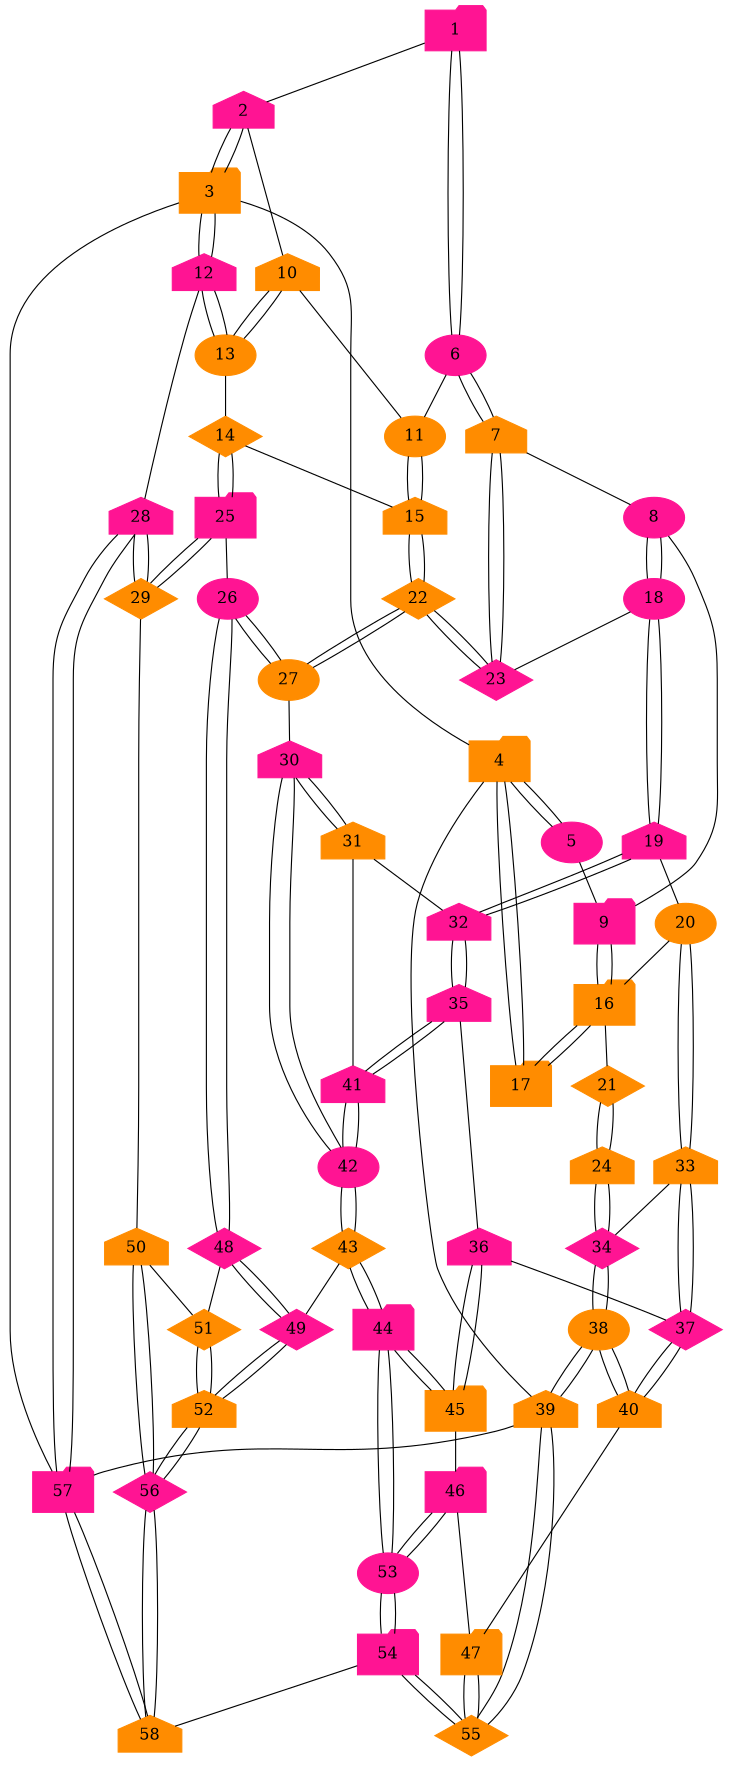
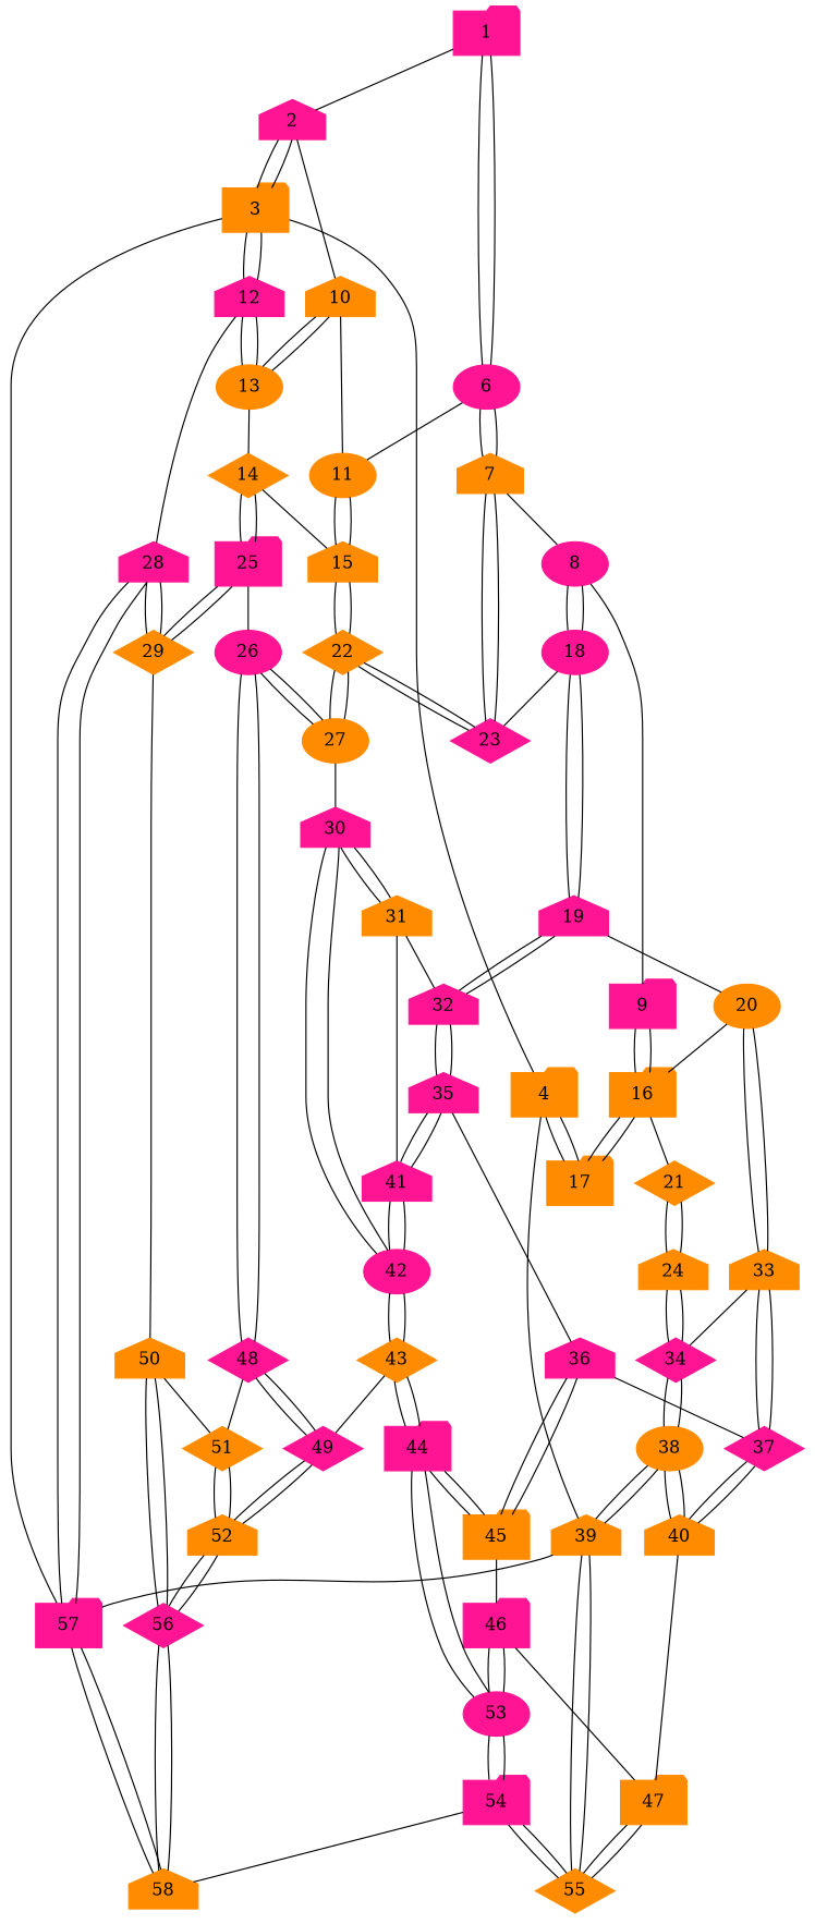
  graph {
    node [color=deeppink shape=house style=filled]
    1 [shape=folder]
    2
    6 [shape=ellipse]
    3 [color=darkorange shape=folder]
    10 [color=darkorange]
    7 [color=darkorange]
    11 [color=darkorange shape=ellipse]
    4 [color=darkorange shape=folder]
    12
    57 [shape=folder]
    13 [color=darkorange shape=ellipse]
-   5 [shape=ellipse]
    17 [color=darkorange shape=folder]
    39 [color=darkorange]
    28
    58 [color=darkorange]
    9 [shape=folder]
    55 [color=darkorange shape=diamond]
    16 [color=darkorange shape=folder]
    8 [shape=ellipse]
    23 [shape=diamond]
    15 [color=darkorange]
    18 [shape=ellipse]
    19
    21 [color=darkorange shape=diamond]
    14 [color=darkorange shape=diamond]
    22 [color=darkorange shape=diamond]
    29 [color=darkorange shape=diamond]
    25 [shape=folder]
    26 [shape=ellipse]
    27 [color=darkorange shape=ellipse]
    24 [color=darkorange]
    34 [shape=diamond]
    20 [color=darkorange shape=ellipse]
    32
    33 [color=darkorange]
    35
    37 [shape=diamond]
    30
    38 [color=darkorange shape=ellipse]
    48 [shape=diamond]
    50 [color=darkorange]
    49 [shape=diamond]
    51 [color=darkorange shape=diamond]
    31 [color=darkorange]
    42 [shape=ellipse]
    56 [shape=diamond]
    41
    43 [color=darkorange shape=diamond]
    36
    40 [color=darkorange]
    45 [color=darkorange shape=folder]
    46 [shape=folder]
    47 [color=darkorange shape=folder]
    44 [shape=folder]
    53 [shape=ellipse]
    52 [color=darkorange]
    54 [shape=folder]
    1 -- 2
    1 -- 6
    1 -- 6
    2 -- 3
    2 -- 3
    2 -- 10
    6 -- 7
    6 -- 7
    6 -- 11
    3 -- 4
    3 -- 12
    3 -- 12
    3 -- 57
    10 -- 11
    10 -- 13
    10 -- 13
    7 -- 8
    7 -- 23
    7 -- 23
    11 -- 15
    11 -- 15
-   4 -- 5
-   4 -- 5
    4 -- 17
    4 -- 17
    4 -- 39
    12 -- 13
    12 -- 13
    12 -- 28
    57 -- 58
    57 -- 58
    13 -- 14
-   5 -- 9
    39 -- 57
    39 -- 55
    39 -- 55
    28 -- 57
    28 -- 57
    28 -- 29
    28 -- 29
    9 -- 16
    9 -- 16
    16 -- 17
    16 -- 17
    16 -- 21
    8 -- 9
    8 -- 18
    8 -- 18
    15 -- 22
    15 -- 22
    18 -- 23
    18 -- 19
    18 -- 19
    19 -- 20
    19 -- 32
    19 -- 32
    21 -- 24
    21 -- 24
    14 -- 15
    14 -- 25
    14 -- 25
    22 -- 23
    22 -- 23
    22 -- 27
    22 -- 27
    29 -- 50
    25 -- 29
    25 -- 29
    25 -- 26
    26 -- 27
    26 -- 27
    26 -- 48
    26 -- 48
    27 -- 30
    24 -- 34
    24 -- 34
    34 -- 38
    34 -- 38
    20 -- 16
    20 -- 33
    20 -- 33
    32 -- 35
    32 -- 35
    33 -- 34
    33 -- 37
    33 -- 37
    35 -- 41
    35 -- 41
    35 -- 36
    37 -- 40
    37 -- 40
    30 -- 31
    30 -- 31
    30 -- 42
    30 -- 42
    38 -- 39
    38 -- 39
    38 -- 40
    38 -- 40
    48 -- 49
    48 -- 49
    48 -- 51
    50 -- 51
    50 -- 56
    50 -- 56
    49 -- 52
    49 -- 52
    51 -- 52
    51 -- 52
    31 -- 32
    31 -- 41
    42 -- 43
    42 -- 43
    56 -- 58
    56 -- 58
    41 -- 42
    41 -- 42
    43 -- 49
    43 -- 44
    43 -- 44
    36 -- 37
    36 -- 45
    36 -- 45
    40 -- 47
    45 -- 46
    46 -- 47
    46 -- 53
    46 -- 53
    47 -- 55
    47 -- 55
    44 -- 45
    44 -- 45
    44 -- 53
    44 -- 53
    53 -- 54
    53 -- 54
    52 -- 56
    52 -- 56
    54 -- 58
    54 -- 55
    54 -- 55
  }
